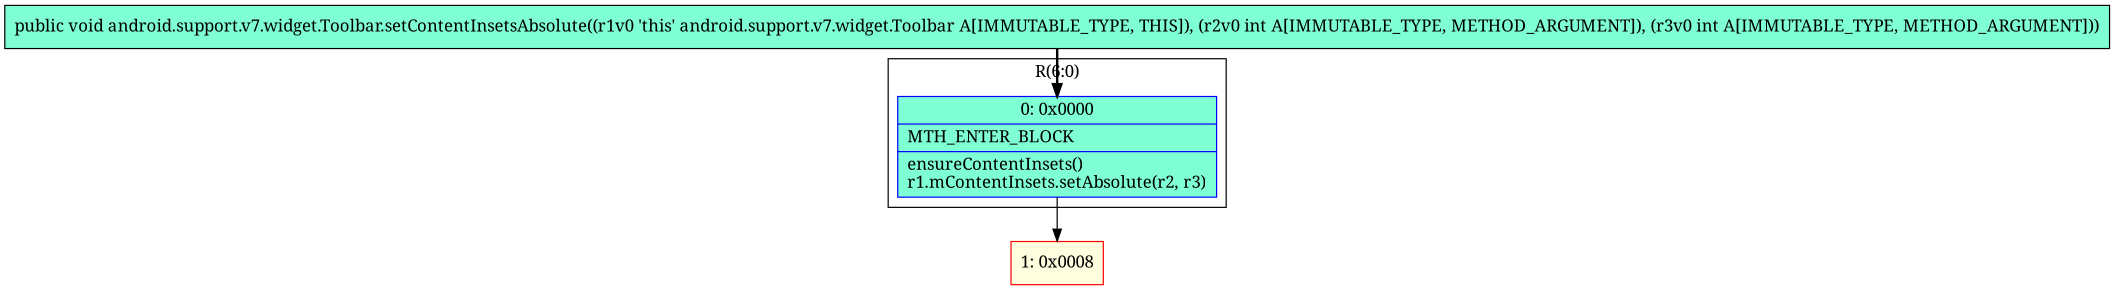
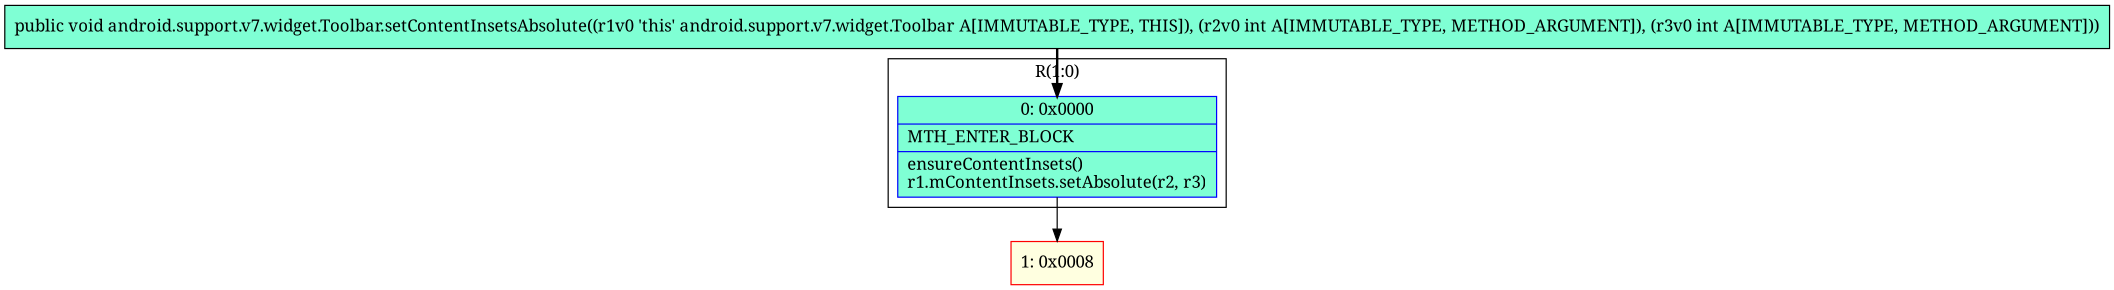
  digraph {
    fontname="Noto Serif"
    node [shape=record style=filled fillcolor=aquamarine fontname="Noto Serif"]
    edge [fontname="Noto Serif"]
    n1 [color=blue label="{0\:\ 0x0000|MTH_ENTER_BLOCK\l|ensureContentInsets()\lr1.mContentInsets.setAbsolute(r2, r3)\l}"]
    n2 [color=red label="{1\:\ 0x0008}" fillcolor=lightyellow]
    n3 [label="{public void android.support.v7.widget.Toolbar.setContentInsetsAbsolute((r1v0 'this' android.support.v7.widget.Toolbar A[IMMUTABLE_TYPE, THIS]), (r2v0 int A[IMMUTABLE_TYPE, METHOD_ARGUMENT]), (r3v0 int A[IMMUTABLE_TYPE, METHOD_ARGUMENT])) }"]
    subgraph cluster_1 {
-     label="R(6:0)"
+     label="R(1:0)"
      n1
    }
    n1 -> n2 [style=solid]
    n3 -> n1 [style=bold]
  }
